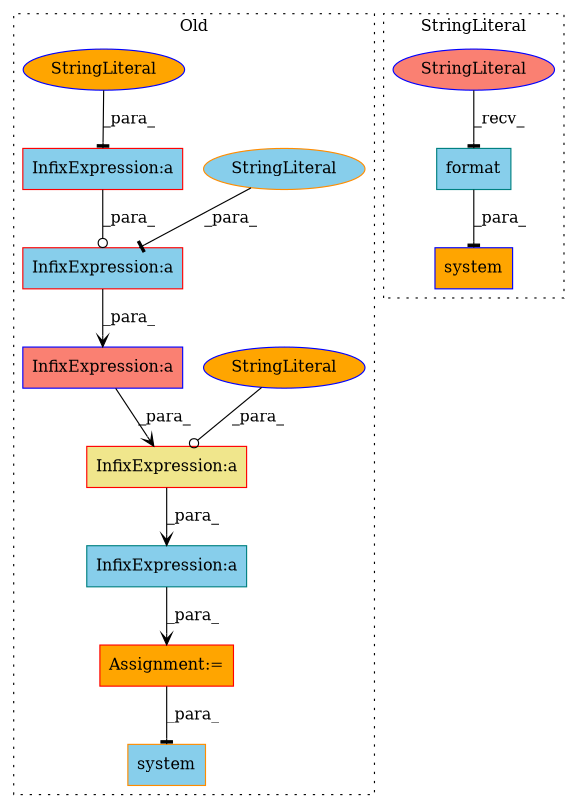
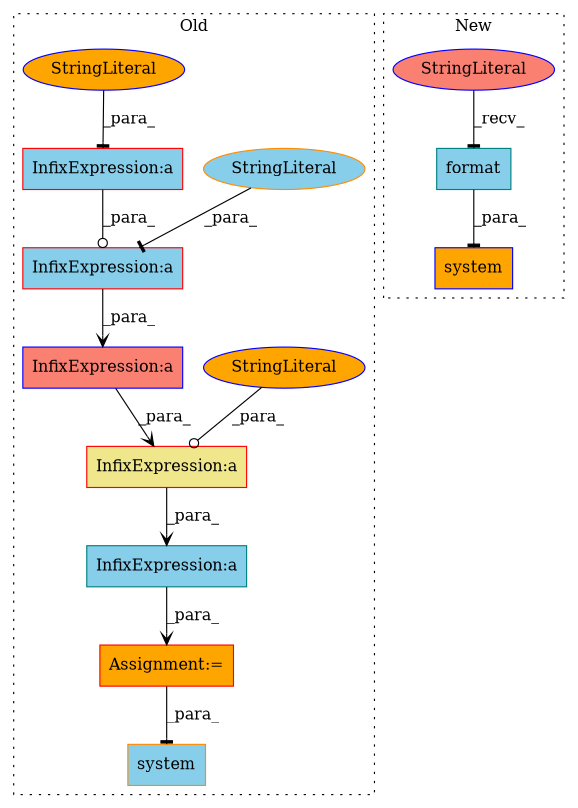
  digraph {
    node [a=27 l=3 shape=box style=filled fillcolor=skyblue color=blue]
    edge [arrowhead=tee]
    n1 [a=32 l="7,1" label=system s="35915,35925" color=darkorange]
    n2 [label="InfixExpression:a" s=35827 color=red]
    n3 [a=45 l=8 label=StringLiteral s=35830 shape=ellipse color=darkorange]
    n4 [label="InfixExpression:a" s=35847 fillcolor=khaki color=red]
    n5 [label="InfixExpression:a" s=35888 color=teal]
    n6 [a=7 l=1 label="Assignment:=" s=35801 fillcolor=orange color=red]
    n7 [a=45 l=8 label=StringLiteral s=35850 shape=ellipse fillcolor=orange]
    n8 [label="InfixExpression:a" s=35820 color=red]
    n9 [label="InfixExpression:a" s=35839 fillcolor=salmon]
    n10 [a=45 l=11 label=StringLiteral s=35809 shape=ellipse fillcolor=orange]
    n11 [a=32 l="7,1" label=format s="34930,34972" color=teal]
    n12 [a=45 l=37 label=StringLiteral s=34892 shape=ellipse fillcolor=salmon]
    n13 [a=32 l="7,1" label=system s="34885,34973" fillcolor=orange]
    subgraph cluster_1 {
      label=Old
      style=dotted
      n1
      n2
      n3
      n4
      n5
      n6
      n7
      n8
      n9
      n10
    }
    subgraph cluster_2 {
-     label=StringLiteral
+     label=New
      style=dotted
      n11
      n12
      n13
    }
    n2 -> n9 [label=_para_ arrowhead=vee]
    n3 -> n2 [label=_para_]
    n4 -> n5 [label=_para_ arrowhead=vee]
    n5 -> n6 [label=_para_ arrowhead=vee]
    n6 -> n1 [label=_para_]
    n7 -> n4 [label=_para_ arrowhead=odot]
    n8 -> n2 [label=_para_ arrowhead=odot]
    n9 -> n4 [label=_para_ arrowhead=vee]
    n10 -> n8 [label=_para_]
    n11 -> n13 [label=_para_]
    n12 -> n11 [label=_recv_]
  }
